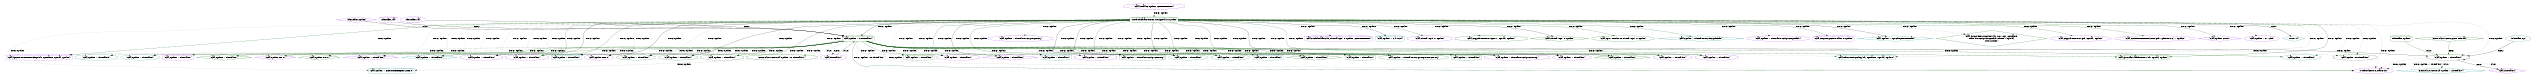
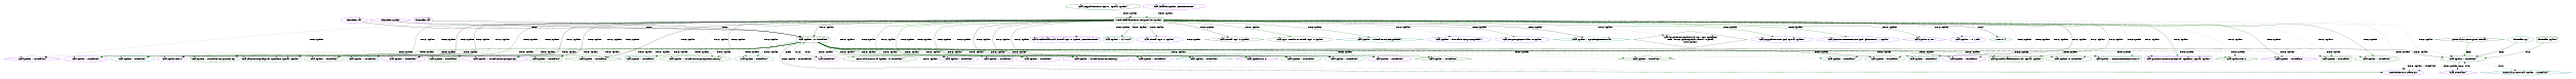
  digraph {
    node [color=purple shape=cylinder]
    edge [color=darkgreen style=dotted]
    n1 [color=darkgreen label="(Call,optlen < sizeof(int))" shape=octagon]
    n2 [color=teal label="(ControlStructure,if (optlen < sizeof(int)))" shape=diamond]
    n3 [label="(Call,sizeof(int))" shape=diamond]
    n4 [label="(MethodReturn,static int)" shape=ellipse]
    n5 [color=darkgreen label="(Call,optlen >= sizeof(int))"]
    n6 [label="(Call,optlen < sizeof(int))" shape=octagon]
    n7 [color=darkgreen label="(Call,optlen < sizeof(int))" shape=ellipse]
    n8 [label="(Call,ip6_mroute_setsockopt(sk, optname, optval, optlen))"]
    n9 [color=darkgreen label="(ControlStructure,if (optlen >= sizeof(int)))" shape=octagon]
    n10 [color=darkgreen label="(Call,optlen < sizeof(int))" shape=diamond]
    n11 [color=teal label="(Call,optlen < sizeof(int))" shape=octagon]
    n12 [color=teal label="(Call,optlen < sizeof(int))" shape=diamond]
    n13 [color=teal label="(Call,optlen < sizeof(int))" shape=ellipse]
    n14 [color=darkgreen label="(Call,optlen < sizeof(int))" shape=diamond]
    n15 [color=teal label="(Call,optlen < sizeof(int))" shape=ellipse]
    n16 [label="(Call,optlen < sizeof(int))"]
    n17 [label="(Call,optlen == 0)" shape=diamond]
    n18 [label="(Call,optlen < sizeof(int))" shape=octagon]
    n19 [color=darkgreen label="(Call,optlen < sizeof(int))" shape=ellipse]
    n20 [color=darkgreen label="(Call,optlen < sizeof(int))" shape=octagon]
    n21 [label="(Call,optlen < sizeof(int))" shape=octagon]
    n22 [color=teal label="(Call,optlen < sizeof(int))"]
    n23 [color=darkgreen label="(Call,optlen < sizeof(struct group_source_req))" shape=ellipse]
    n24 [label="(Call,optlen < sizeof(struct ipv6_mreq))" shape=octagon]
    n25 [label="(Call,optlen < sizeof(int))" shape=ellipse]
    n26 [color=teal label="(Call,xfrm_user_policy(sk, optname, optval, optlen))"]
    n27 [color=darkgreen label="(Call,optlen == 0)" shape=diamond]
    n28 [label="(Call,optlen < sizeof(int))" shape=diamond]
    n29 [label="(Call,optlen < sizeof(int))" shape=octagon]
    n30 [color=teal label="(Call,optlen < sizeof(int))"]
    n31 [label="(Call,optlen == 0)" shape=ellipse]
    n32 [color=darkgreen label="(Call,optlen < sizeof(int))" shape=ellipse]
    n33 [label="(Call,optlen < sizeof(struct group_req))" shape=octagon]
    n34 [color=darkgreen label="(Call,optlen < sizeof(int))"]
    n35 [label="(Call,optlen < sizeof(int))" shape=diamond]
    n36 [label="(Call,optlen < sizeof(int))" shape=octagon]
    n37 [color=darkgreen label="(Call,optlen < sizeof(struct ipv6_mreq))"]
    n38 [color=teal label="(Call,optlen < sizeof(int))"]
    n39 [color=darkgreen label="(Call,optlen < sizeof(int))"]
    n40 [color=darkgreen label="(Call,optlen < sizeof(int))"]
    n41 [color=darkgreen label="(Call,optlen < sizeof(int))" shape=diamond]
    n42 [label="(Call,optlen < sizeof(int))" shape=ellipse]
    n43 [color=darkgreen label="(Call,ipv6_flowlabel_renew(sk, optval, optlen))"]
    n44 [label="(Call,sizeof(int))" shape=ellipse]
    n45 [color=teal label="(Call,optlen < sizeof(int))" shape=ellipse]
    n46 [color=darkgreen label="(Call,optlen != sizeof(int))" shape=octagon]
    n47 [color=teal label="(Call,optlen < GROUP_FILTER_SIZE(0))"]
    n48 [color=darkgreen label="(MethodParameterIn,unsigned int optlen)"]
    n49 [label="(Call,sock_kmalloc(sk, sizeof(*opt) + optlen, GFP_KERNEL))"]
    n50 [color=teal label="(Call,optlen > 64*1024)"]
    n51 [label="(Call,sizeof(*opt) + optlen)" shape=octagon]
    n52 [color=darkgreen label="(Call,copy_from_user(opt+1, optval, optlen))" shape=octagon]
    n53 [color=darkgreen label="(Call,sizeof(*opt) + optlen)" shape=diamond]
    n54 [color=darkgreen label="(Call,opt->tot_len = sizeof(*opt) + optlen)" shape=ellipse]
    n55 [color=teal label="(Call,optlen < sizeof(struct in6_pktinfo))" shape=diamond]
    n56 [label="(Call,optlen < sizeof(struct ipv6_opt_hdr))" shape=ellipse]
-   n57 [label="(Call,msg.msg_controllen = optlen)"]
+   n57 [label="(Call,msg.msg_controllen = optlen)" shape=ellipse]
    n58 [color=teal label="(Call,optlen > sysctl_optmem_max)" shape=diamond]
    n59 [color=darkgreen label="(Call,ipv6_renew_options(sk, np->opt, optname,\n \t\t\t\t\t (struct ipv6_opt_hdr __user *)optval,\n \t\t\t\t\t optlen))" shape=diamond]
    n60 [label="(Call,copy_from_user(gsf, optval, optlen))" shape=ellipse]
    n61 [label="(Call,GROUP_FILTER_SIZE(gsf->gf_numsrc) > optlen)" shape=ellipse]
    n62 [label="(Call,optlen & 0x7)" shape=diamond]
    n63 [label="(Call,optlen > 8 * 255)" shape=ellipse]
    1000114 [color=teal shape=diamond]
    n65 [label="(Call,kmalloc(optlen, GFP_KERNEL))" shape=octagon]
    n66 [color=darkgreen label="(ControlStructure,goto e_inval;)" shape=diamond]
    n67 [color=teal label="(Identifier,np)" shape=octagon]
    n68 [label="(Identifier,val)" shape=octagon]
    n69 [label="(Identifier,optlen)" shape=diamond]
    n70 [label="(Identifier,val)"]
    n71 [color=darkgreen label="(Identifier,optlen)"]
    n1 -> n2 [color=black label="AST: "]
    n1 -> n3 [color=black label="CFG: " style=solid]
    n1 -> n4 [color=black label="DDG: optlen"]
    n1 -> n4 [color=black label="DDG: optlen < sizeof(int)"]
    n3 -> n1 [color=black label="AST: "]
    n5 -> n1 [color=black label="DDG: optlen" style=solid]
    n5 -> n4 [label="DDG: optlen >= sizeof(int)" style=solid]
    n5 -> n4 [color=black label="DDG: optlen"]
    n5 -> n6 [label="DDG: optlen" style=solid]
    n5 -> n7 [label="DDG: optlen" style=solid]
    n5 -> n8 [color=black label="DDG: optlen"]
    n5 -> n9 [label="AST: "]
    n5 -> n10 [label="DDG: optlen" style=solid]
    n5 -> n11 [color=black label="DDG: optlen"]
    n5 -> n12 [color=black label="DDG: optlen"]
    n5 -> n13 [color=black label="DDG: optlen"]
    n5 -> n14 [label="DDG: optlen"]
    n5 -> n15 [label="DDG: optlen"]
    n5 -> n16 [label="DDG: optlen" style=solid]
    n5 -> n17 [label="DDG: optlen" style=solid]
    n5 -> n18 [color=black label="DDG: optlen"]
    n5 -> n19 [color=black label="DDG: optlen" style=solid]
    n5 -> n20 [label="DDG: optlen"]
    n5 -> n21 [label="DDG: optlen" style=solid]
    n5 -> n22 [label="DDG: optlen"]
    n5 -> n23 [label="DDG: optlen"]
    n5 -> n24 [label="DDG: optlen"]
    n5 -> n25 [color=black label="DDG: optlen"]
    n5 -> n26 [label="DDG: optlen"]
    n5 -> n27 [label="DDG: optlen"]
    n5 -> n28 [color=black label="DDG: optlen"]
    n5 -> n29 [label="DDG: optlen" style=solid]
    n5 -> n30 [color=black label="DDG: optlen"]
    n5 -> n31 [color=black label="DDG: optlen"]
    n5 -> n32 [label="DDG: optlen"]
+   n5 -> n33 [label="DDG: optlen"]
    n5 -> n34 [color=black label="DDG: optlen"]
    n5 -> n35 [label="DDG: optlen"]
    n5 -> n36 [color=black label="DDG: optlen"]
    n5 -> n37 [color=black label="DDG: optlen"]
    n5 -> n38 [label="DDG: optlen" style=solid]
    n5 -> n39 [label="DDG: optlen"]
    n5 -> n40 [color=black label="DDG: optlen"]
    n5 -> n41 [label="DDG: optlen"]
    n5 -> n42 [label="DDG: optlen" style=solid]
    n5 -> n43 [label="DDG: optlen" style=solid]
    n5 -> n44 [color=black label="CFG: "]
    n5 -> n45 [label="DDG: optlen" style=solid]
    n5 -> n46 [color=black label="DDG: optlen"]
-   n9 -> n47 [color=black label="DDG: optlen"]
+   n5 -> n47 [color=black label="DDG: optlen"]
    n44 -> n5 [label="AST: " style=solid]
    n48 -> n1 [color=black label="DDG: optlen"]
    n48 -> n4 [color=black label="DDG: optlen"]
    n48 -> n5 [color=black label="DDG: optlen" style=solid]
    n48 -> n6 [label="DDG: optlen" style=solid]
    n48 -> n7 [label="DDG: optlen" style=solid]
    n48 -> n8 [label="DDG: optlen" style=solid]
    n48 -> n10 [label="DDG: optlen"]
    n48 -> n11 [label="DDG: optlen"]
    n48 -> n12 [label="DDG: optlen" style=solid]
    n48 -> n13 [color=black label="DDG: optlen" style=solid]
    n48 -> n14 [label="DDG: optlen"]
    n48 -> n15 [color=black label="DDG: optlen"]
    n48 -> n16 [label="DDG: optlen"]
    n48 -> n17 [label="DDG: optlen"]
    n48 -> n18 [color=black label="DDG: optlen" style=solid]
    n48 -> n19 [color=black label="DDG: optlen"]
    n48 -> n20 [label="DDG: optlen" style=solid]
    n48 -> n21 [color=black label="DDG: optlen"]
    n48 -> n22 [color=black label="DDG: optlen" style=solid]
    n48 -> n23 [label="DDG: optlen" style=solid]
    n48 -> n24 [label="DDG: optlen" style=solid]
    n48 -> n25 [color=black label="DDG: optlen"]
    n48 -> n26 [color=black label="DDG: optlen"]
    n48 -> n27 [color=black label="DDG: optlen"]
    n48 -> n28 [color=black label="DDG: optlen"]
    n48 -> n29 [label="DDG: optlen" style=solid]
    n48 -> n30 [color=black label="DDG: optlen"]
    n48 -> n31 [color=black label="DDG: optlen" style=solid]
    n48 -> n32 [color=black label="DDG: optlen" style=solid]
    n48 -> n33 [label="DDG: optlen"]
    n48 -> n34 [label="DDG: optlen"]
    n48 -> n35 [label="DDG: optlen" style=solid]
    n48 -> n36 [label="DDG: optlen" style=solid]
    n48 -> n37 [color=black label="DDG: optlen" style=solid]
    n48 -> n38 [label="DDG: optlen"]
    n48 -> n39 [color=black label="DDG: optlen" style=solid]
    n48 -> n40 [label="DDG: optlen"]
    n48 -> n41 [color=black label="DDG: optlen" style=solid]
    n48 -> n42 [label="DDG: optlen"]
    n48 -> n43 [label="DDG: optlen" style=solid]
    n48 -> n45 [label="DDG: optlen"]
    n48 -> n46 [color=black label="DDG: optlen"]
    n48 -> n47 [label="DDG: optlen"]
    n48 -> n49 [color=black label="DDG: optlen"]
    n48 -> n50 [color=black label="DDG: optlen" style=solid]
    n48 -> n51 [label="DDG: optlen" style=solid]
-   n48 -> n52 [color=black label="DDG: optlen"]
+   n52 -> n48 [color=black label="DDG: optlen"]
    n48 -> n53 [color=black label="DDG: optlen" style=solid]
    n48 -> n54 [label="DDG: optlen" style=solid]
    n48 -> n55 [label="DDG: optlen" style=solid]
    n48 -> n56 [color=black label="DDG: optlen"]
    n48 -> n57 [label="DDG: optlen" style=solid]
    n48 -> n58 [color=black label="DDG: optlen" style=solid]
    n48 -> n59 [color=black label="DDG: optlen"]
    n48 -> n60 [label="DDG: optlen" style=solid]
    n48 -> n61 [label="DDG: optlen" style=solid]
    n48 -> n62 [label="DDG: optlen" style=solid]
    n48 -> n63 [color=black label="DDG: optlen"]
    n48 -> 1000114 [color=black label="AST: " style=solid]
    n65 -> n48 [label="DDG: optlen"]
    n66 -> n1 [label="CFG: " style=solid]
    n67 -> n1 [color=black label="CFG: " style=solid]
    n68 -> n5 [color=black label="CFG: " style=solid]
    n69 -> n5 [color=black label="AST: " style=solid]
    n70 -> n5 [color=black label="CFG: " style=solid]
    n71 -> n1 [label="AST: " style=solid]
  }
